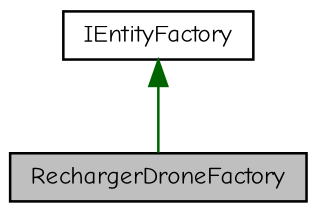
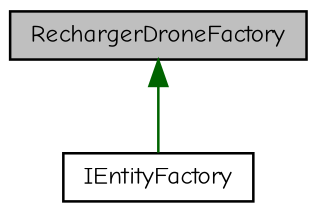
  digraph {
    fontname="Comic Neue"
    node [color=black fontname="Comic Neue" fontsize=10 shape=record style=filled]
    n1 [fillcolor=grey75 fontcolor=black height=0.2 label=RechargerDroneFactory width=0.4]
    n2 [fillcolor=white height=0.2 label=IEntityFactory width=0.4]
-   n2 -> n1 [color=darkgreen dir=back fontname="Comic Neue" fontsize=10 labelfontname=Helvetica labelfontsize=10 style=solid]
+   n1 -> n2 [color=darkgreen dir=back fontname="Comic Neue" fontsize=10 labelfontname=Helvetica labelfontsize=10 style=solid]
  }
